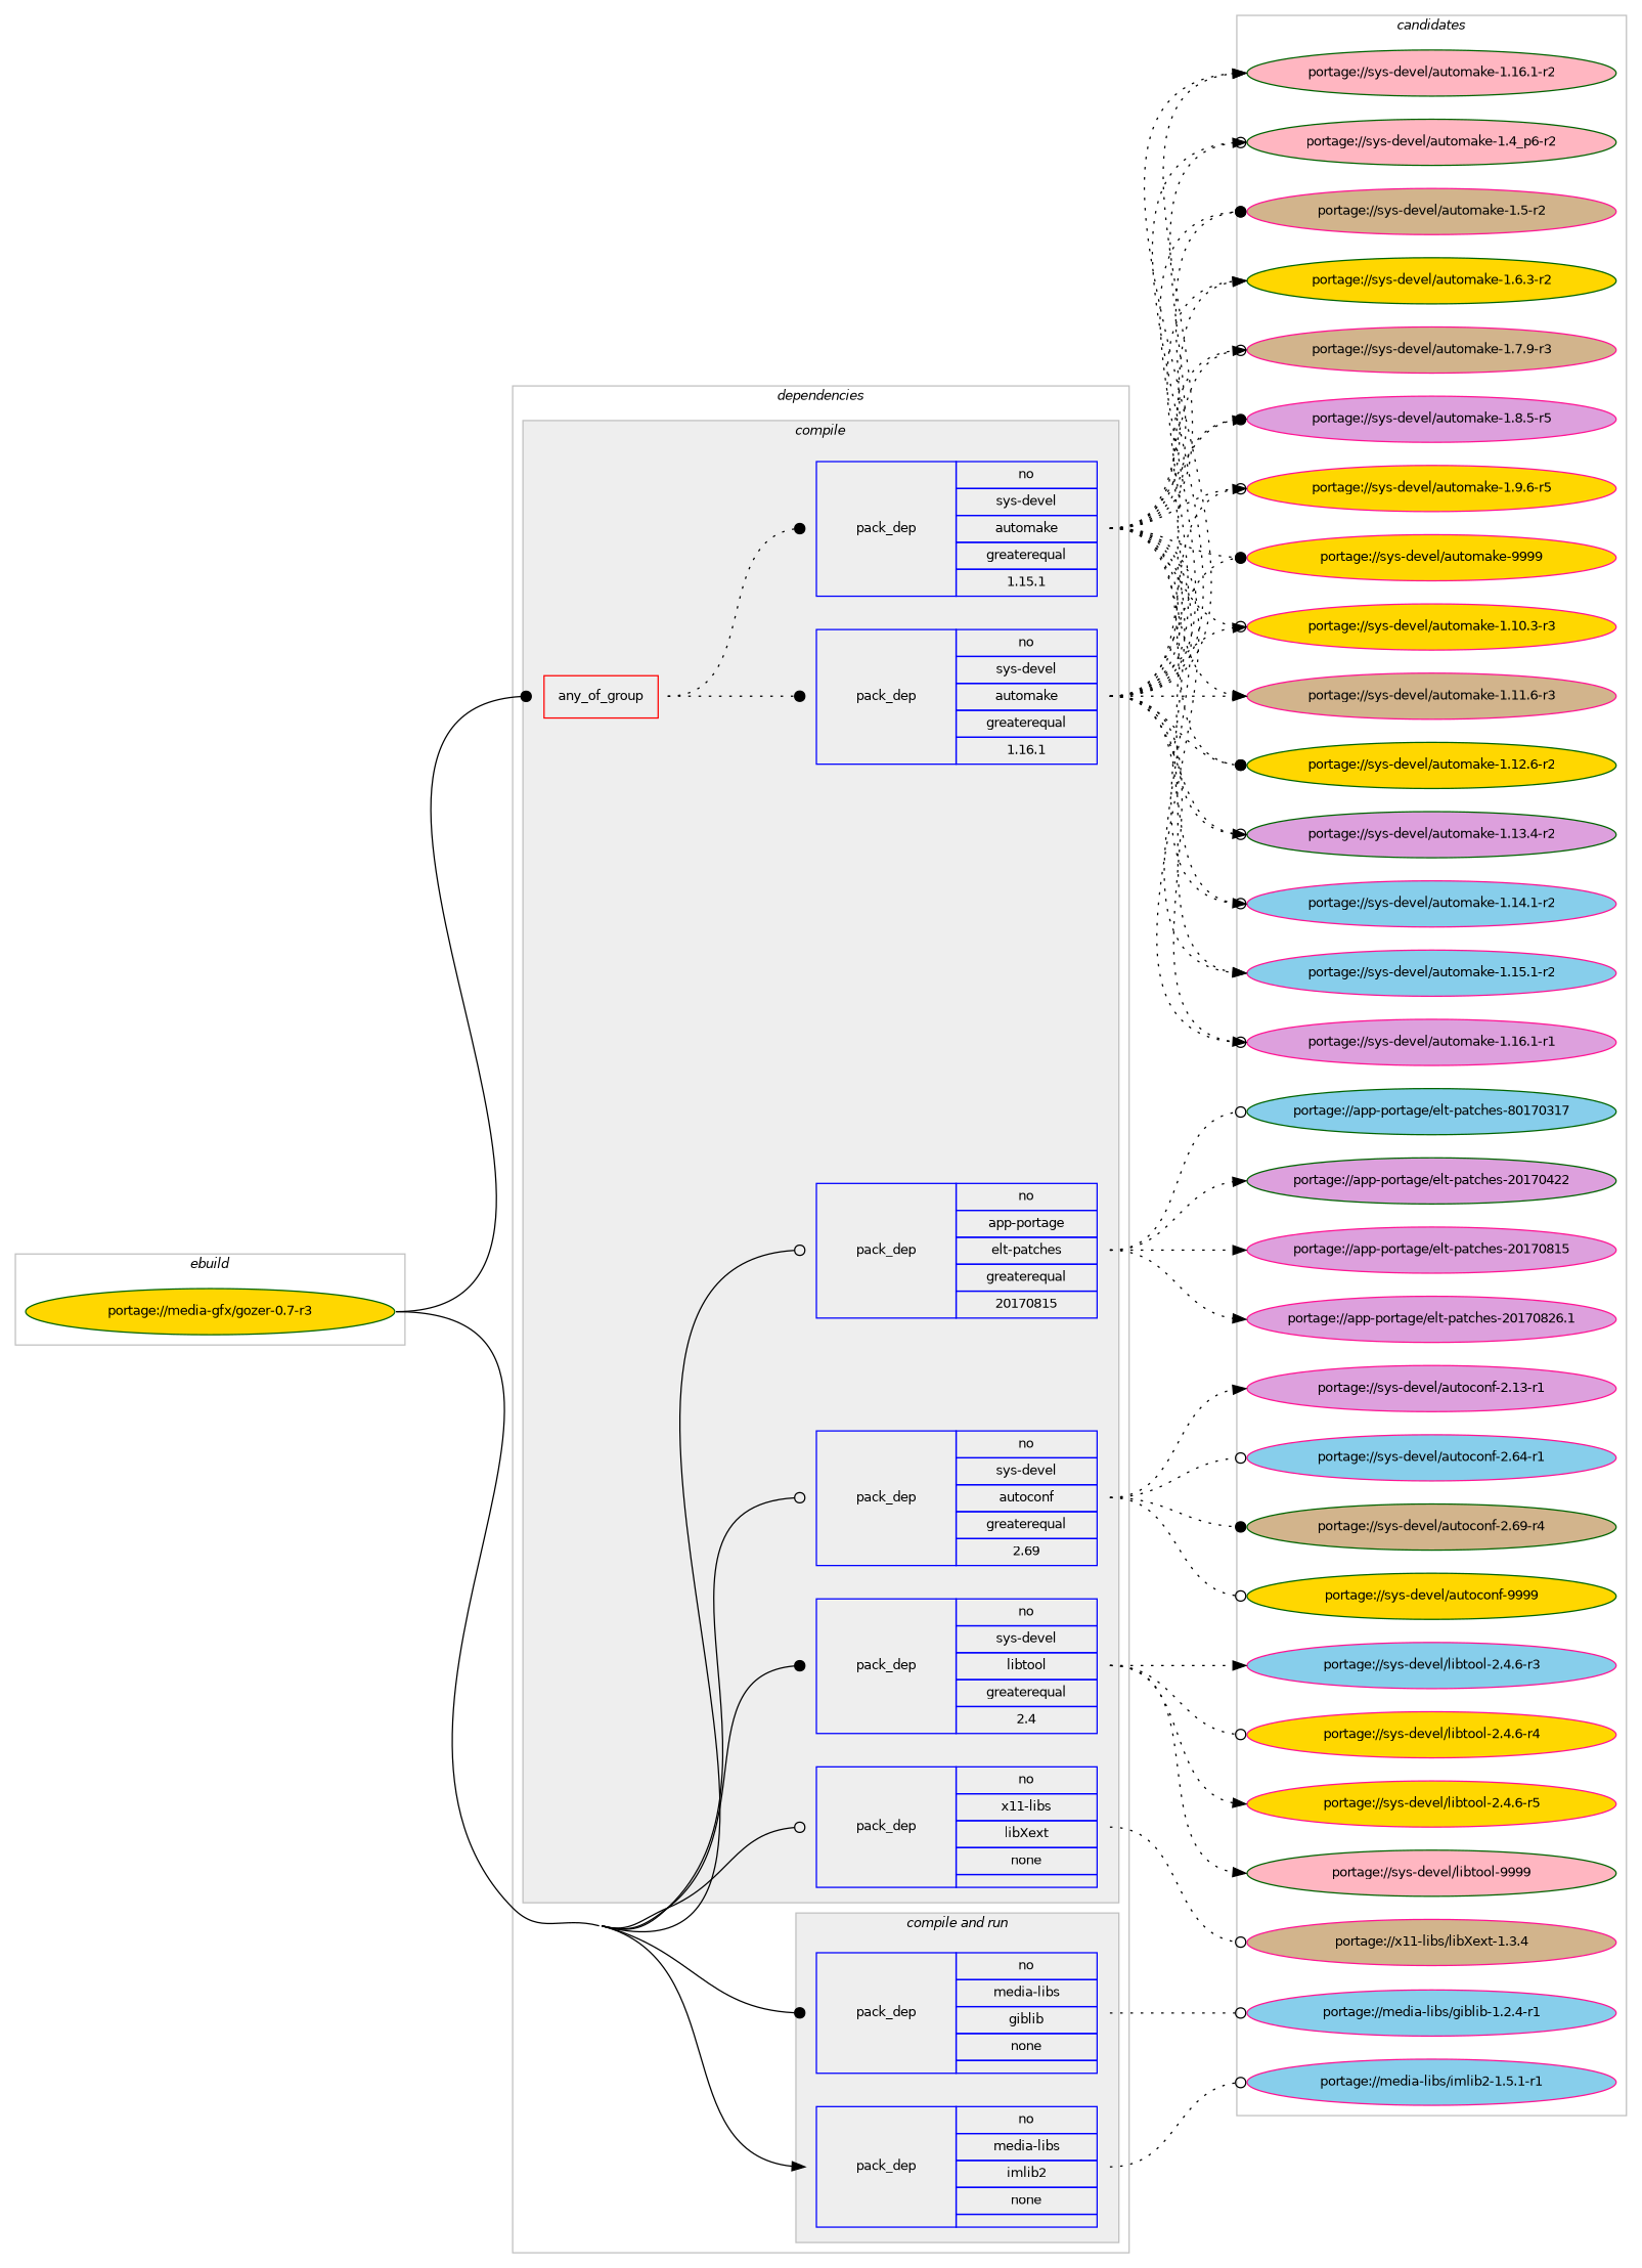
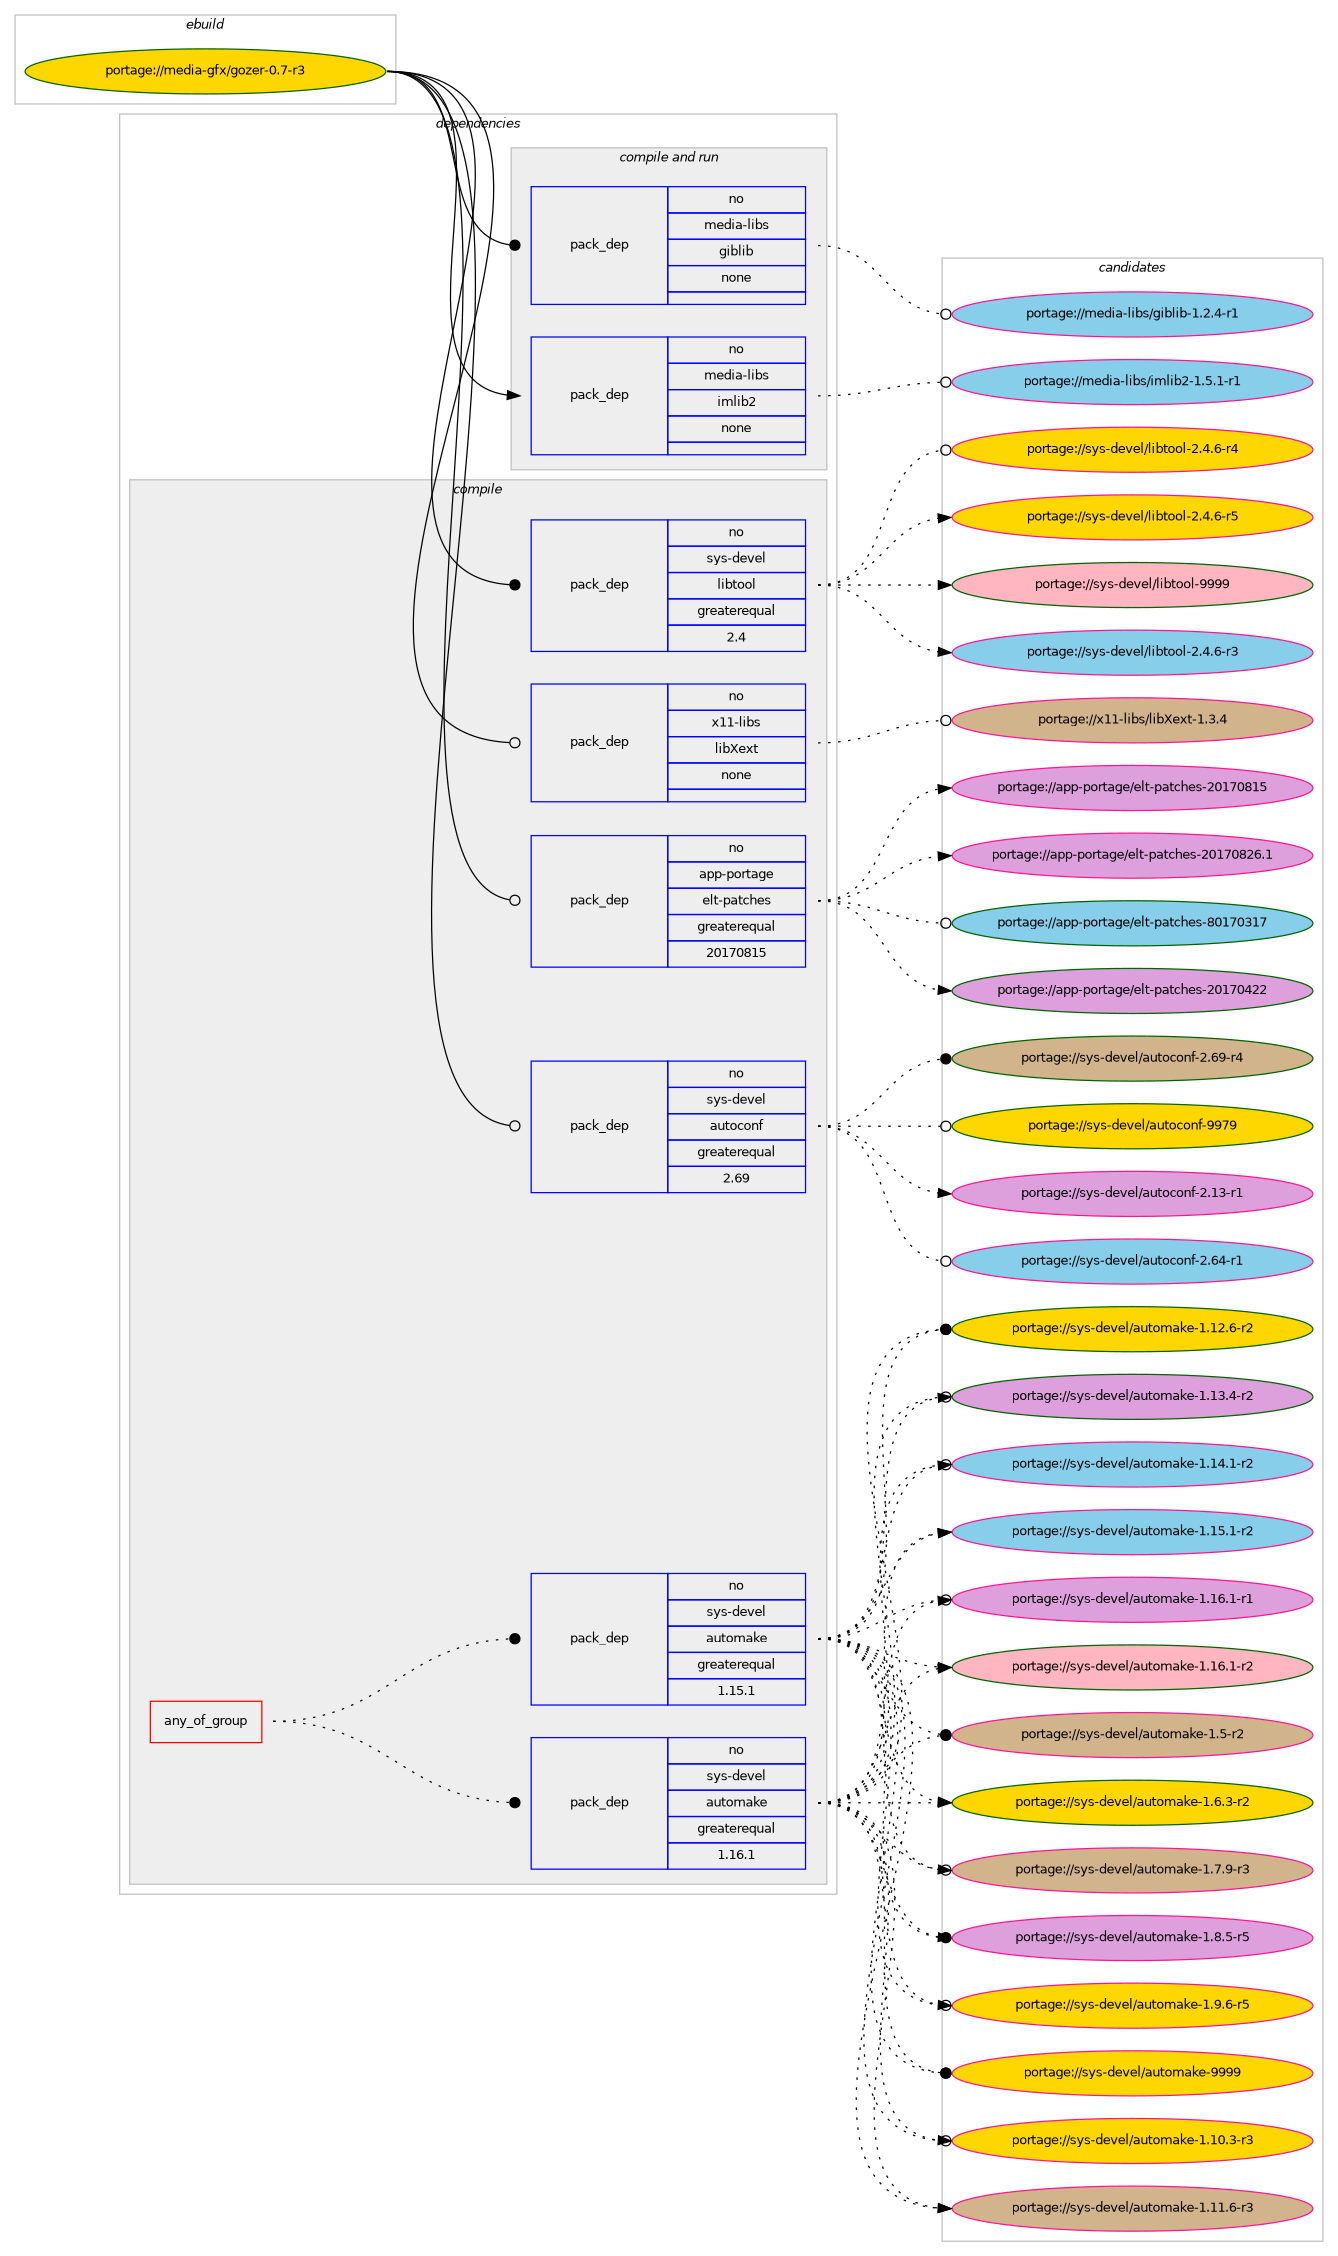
  digraph {
    compound=true
    concentrate=true
    fontname=Helvetica
    fontsize=10
    newrank=true
    rankdir=LR
    ranksep=1.5
    node [color=deeppink fontname=Helvetica fontsize=10 style=filled]
    edge [arrowhead=normal headport=w style=dotted tailport=e weight=100]
    n1 [color=darkgreen fillcolor=gold label="portage://media-gfx/gozer-0.7-r3" width=4]
    n2 [color=blue label=<<TABLE BORDER="0" CELLBORDER="1" CELLSPACING="0" CELLPADDING="4" WIDTH="220"><TR><TD ROWSPAN="6" CELLPADDING="30">pack_dep</TD></TR><TR><TD WIDTH="110">no</TD></TR><TR><TD>sys-devel</TD></TR><TR><TD>automake</TD></TR><TR><TD>greaterequal</TD></TR><TR><TD>1.16.1</TD></TR></TABLE>> shape=none style=""]
    n3 [color=blue label=<<TABLE BORDER="0" CELLBORDER="1" CELLSPACING="0" CELLPADDING="4" WIDTH="220"><TR><TD ROWSPAN="6" CELLPADDING="30">pack_dep</TD></TR><TR><TD WIDTH="110">no</TD></TR><TR><TD>sys-devel</TD></TR><TR><TD>automake</TD></TR><TR><TD>greaterequal</TD></TR><TR><TD>1.15.1</TD></TR></TABLE>> shape=none style=""]
    n4 [color=red label=<<TABLE BORDER="0" CELLBORDER="1" CELLSPACING="0" CELLPADDING="4"><TR><TD CELLPADDING="10">any_of_group</TD></TR></TABLE>> shape=none style=""]
    n5 [color=blue label=<<TABLE BORDER="0" CELLBORDER="1" CELLSPACING="0" CELLPADDING="4" WIDTH="220"><TR><TD ROWSPAN="6" CELLPADDING="30">pack_dep</TD></TR><TR><TD WIDTH="110">no</TD></TR><TR><TD>app-portage</TD></TR><TR><TD>elt-patches</TD></TR><TR><TD>greaterequal</TD></TR><TR><TD>20170815</TD></TR></TABLE>> shape=none style=""]
    n6 [color=blue label=<<TABLE BORDER="0" CELLBORDER="1" CELLSPACING="0" CELLPADDING="4" WIDTH="220"><TR><TD ROWSPAN="6" CELLPADDING="30">pack_dep</TD></TR><TR><TD WIDTH="110">no</TD></TR><TR><TD>sys-devel</TD></TR><TR><TD>autoconf</TD></TR><TR><TD>greaterequal</TD></TR><TR><TD>2.69</TD></TR></TABLE>> shape=none style=""]
    n7 [color=blue label=<<TABLE BORDER="0" CELLBORDER="1" CELLSPACING="0" CELLPADDING="4" WIDTH="220"><TR><TD ROWSPAN="6" CELLPADDING="30">pack_dep</TD></TR><TR><TD WIDTH="110">no</TD></TR><TR><TD>sys-devel</TD></TR><TR><TD>libtool</TD></TR><TR><TD>greaterequal</TD></TR><TR><TD>2.4</TD></TR></TABLE>> shape=none style=""]
    n8 [color=blue label=<<TABLE BORDER="0" CELLBORDER="1" CELLSPACING="0" CELLPADDING="4" WIDTH="220"><TR><TD ROWSPAN="6" CELLPADDING="30">pack_dep</TD></TR><TR><TD WIDTH="110">no</TD></TR><TR><TD>x11-libs</TD></TR><TR><TD>libXext</TD></TR><TR><TD>none</TD></TR><TR><TD></TD></TR></TABLE>> shape=none style=""]
    n9 [color=blue label=<<TABLE BORDER="0" CELLBORDER="1" CELLSPACING="0" CELLPADDING="4" WIDTH="220"><TR><TD ROWSPAN="6" CELLPADDING="30">pack_dep</TD></TR><TR><TD WIDTH="110">no</TD></TR><TR><TD>media-libs</TD></TR><TR><TD>giblib</TD></TR><TR><TD>none</TD></TR><TR><TD></TD></TR></TABLE>> shape=none style=""]
    n10 [color=blue label=<<TABLE BORDER="0" CELLBORDER="1" CELLSPACING="0" CELLPADDING="4" WIDTH="220"><TR><TD ROWSPAN="6" CELLPADDING="30">pack_dep</TD></TR><TR><TD WIDTH="110">no</TD></TR><TR><TD>media-libs</TD></TR><TR><TD>imlib2</TD></TR><TR><TD>none</TD></TR><TR><TD></TD></TR></TABLE>> shape=none style=""]
    n11 [fillcolor=gold label="portage://sys-devel/automake-1.10.3-r3" width=4]
    n12 [fillcolor=tan label="portage://sys-devel/automake-1.11.6-r3" width=4]
    n13 [color=darkgreen fillcolor=gold label="portage://sys-devel/automake-1.12.6-r2" width=4]
    n14 [color=darkgreen fillcolor=plum label="portage://sys-devel/automake-1.13.4-r2" width=4]
    n15 [fillcolor=skyblue label="portage://sys-devel/automake-1.14.1-r2" width=4]
    n16 [fillcolor=skyblue label="portage://sys-devel/automake-1.15.1-r2" width=4]
    n17 [fillcolor=plum label="portage://sys-devel/automake-1.16.1-r1" width=4]
    n18 [color=darkgreen fillcolor=lightpink label="portage://sys-devel/automake-1.16.1-r2" width=4]
-   n19 [color=darkgreen fillcolor=lightpink label="portage://sys-devel/automake-1.4_p6-r2" width=4]
    n20 [fillcolor=tan label="portage://sys-devel/automake-1.5-r2" width=4]
    n21 [color=darkgreen fillcolor=gold label="portage://sys-devel/automake-1.6.3-r2" width=4]
    n22 [fillcolor=tan label="portage://sys-devel/automake-1.7.9-r3" width=4]
    n23 [fillcolor=plum label="portage://sys-devel/automake-1.8.5-r5" width=4]
    n24 [fillcolor=gold label="portage://sys-devel/automake-1.9.6-r5" width=4]
    n25 [fillcolor=gold label="portage://sys-devel/automake-9999" width=4]
    n26 [color=darkgreen fillcolor=skyblue label="portage://app-portage/elt-patches-80170317" width=4]
    n27 [color=darkgreen fillcolor=plum label="portage://app-portage/elt-patches-20170422" width=4]
    n28 [fillcolor=plum label="portage://app-portage/elt-patches-20170815" width=4]
    n29 [fillcolor=plum label="portage://app-portage/elt-patches-20170826.1" width=4]
    n30 [fillcolor=plum label="portage://sys-devel/autoconf-2.13-r1" width=4]
    n31 [fillcolor=skyblue label="portage://sys-devel/autoconf-2.64-r1" width=4]
    n32 [color=darkgreen fillcolor=tan label="portage://sys-devel/autoconf-2.69-r4" width=4]
-   n33 [color=darkgreen fillcolor=gold label="portage://sys-devel/autoconf-9999" width=4]
+   n33 [color=darkgreen fillcolor=gold label="portage://sys-devel/autoconf-9979" width=4]
    n34 [fillcolor=skyblue label="portage://sys-devel/libtool-2.4.6-r3" width=4]
    n35 [fillcolor=gold label="portage://sys-devel/libtool-2.4.6-r4" width=4]
    n36 [fillcolor=gold label="portage://sys-devel/libtool-2.4.6-r5" width=4]
    n37 [color=darkgreen fillcolor=lightpink label="portage://sys-devel/libtool-9999" width=4]
    n38 [fillcolor=tan label="portage://x11-libs/libXext-1.3.4" width=4]
    n39 [fillcolor=skyblue label="portage://media-libs/giblib-1.2.4-r1" width=4]
    n40 [fillcolor=skyblue label="portage://media-libs/imlib2-1.5.1-r1" width=4]
    subgraph cluster_1 {
      color=gray
      label=<<i>ebuild</i>>
      rank=same
      n1
    }
    subgraph cluster_2 {
      color=gray
      label=<<i>dependencies</i>>
      subgraph cluster_3 {
        color=gray
        fillcolor="#eeeeee"
        label=<<i>compile</i>>
        style=filled
        subgraph sub_4 {
          color=gray
          fillcolor="#eeeeee"
          label=<<i>compile</i>>
          style=filled
          n4
          subgraph sub_5 {
            color=gray
            fillcolor="#eeeeee"
            label=<<i>compile</i>>
            style=filled
            n2
          }
          subgraph sub_6 {
            color=gray
            fillcolor="#eeeeee"
            label=<<i>compile</i>>
            style=filled
            n3
          }
        }
        subgraph sub_7 {
          color=gray
          fillcolor="#eeeeee"
          label=<<i>compile</i>>
          style=filled
          n5
        }
        subgraph sub_8 {
          color=gray
          fillcolor="#eeeeee"
          label=<<i>compile</i>>
          style=filled
          n6
        }
        subgraph sub_9 {
          color=gray
          fillcolor="#eeeeee"
          label=<<i>compile</i>>
          style=filled
          n7
        }
        subgraph sub_10 {
          color=gray
          fillcolor="#eeeeee"
          label=<<i>compile</i>>
          style=filled
          n8
        }
      }
      subgraph cluster_11 {
        color=gray
        fillcolor="#eeeeee"
        label=<<i>compile and run</i>>
        style=filled
        subgraph sub_12 {
          color=gray
          fillcolor="#eeeeee"
          label=<<i>compile and run</i>>
          style=filled
          n9
        }
        subgraph sub_13 {
          color=gray
          fillcolor="#eeeeee"
          label=<<i>compile and run</i>>
          style=filled
          n10
        }
      }
      subgraph cluster_14 {
        color=gray
        fillcolor="#eeeeee"
        label=<<i>run</i>>
        style=filled
      }
    }
    subgraph cluster_15 {
      color=gray
      label=<<i>candidates</i>>
      rank=same
      subgraph sub_16 {
        color=black
        label=<<i>candidates</i>>
        nodesep=1
        rank=same
        n11
        n12
        n13
        n14
        n15
        n16
        n17
        n18
-       n19
        n20
        n21
        n22
        n23
        n24
        n25
      }
      subgraph sub_17 {
        color=black
        label=<<i>candidates</i>>
        nodesep=1
        rank=same
        n11
        n12
        n13
        n14
        n15
        n16
        n17
        n18
-       n19
        n20
        n21
        n22
        n23
        n24
        n25
      }
      subgraph sub_18 {
        color=black
        label=<<i>candidates</i>>
        nodesep=1
        rank=same
        n26
        n27
        n28
        n29
      }
      subgraph sub_19 {
        color=black
        label=<<i>candidates</i>>
        nodesep=1
        rank=same
        n30
        n31
        n32
        n33
      }
      subgraph sub_20 {
        color=black
        label=<<i>candidates</i>>
        nodesep=1
        rank=same
        n34
        n35
        n36
        n37
      }
      subgraph sub_21 {
        color=black
        label=<<i>candidates</i>>
        nodesep=1
        rank=same
        n38
      }
      subgraph sub_22 {
        color=black
        label=<<i>candidates</i>>
        nodesep=1
        rank=same
        n39
      }
      subgraph sub_23 {
        color=black
        label=<<i>candidates</i>>
        nodesep=1
        rank=same
        n40
      }
    }
-   n1 -> n4 [arrowhead=dot style=solid weight=20]
    n1 -> n5 [arrowhead=odot style=solid weight=20]
    n1 -> n6 [arrowhead=odot style=solid weight=20]
    n1 -> n7 [arrowhead=dot style=solid weight=20]
    n1 -> n8 [arrowhead=odot style=solid weight=20]
    n1 -> n9 [arrowhead=dot style=solid weight=20]
    n1 -> n10 [style=solid weight=20]
    n2 -> n11
    n2 -> n12
    n2 -> n13 [arrowhead=dot]
    n2 -> n14 [arrowhead=odot]
    n2 -> n15 [arrowhead=odot]
    n2 -> n16
    n2 -> n17
    n2 -> n18
-   n2 -> n19
    n2 -> n20 [arrowhead=dot]
    n2 -> n21
    n2 -> n22
    n2 -> n23 [arrowhead=dot]
    n2 -> n24 [arrowhead=odot]
    n2 -> n25 [arrowhead=dot]
    n3 -> n11 [arrowhead=odot]
    n3 -> n12
    n3 -> n13 [arrowhead=dot]
    n3 -> n14
    n3 -> n15
    n3 -> n16
    n3 -> n17 [arrowhead=odot]
    n3 -> n18
-   n3 -> n19 [arrowhead=odot]
    n3 -> n20 [arrowhead=odot]
    n3 -> n21
    n3 -> n22 [arrowhead=odot]
    n3 -> n23
    n3 -> n24
    n3 -> n25 [arrowhead=odot]
    n4 -> n2 [arrowhead=dot weight=20]
    n4 -> n3 [arrowhead=dot weight=20]
    n5 -> n26 [arrowhead=odot]
    n5 -> n27
    n5 -> n28
    n5 -> n29
    n6 -> n30
    n6 -> n31 [arrowhead=odot]
    n6 -> n32 [arrowhead=dot]
    n6 -> n33 [arrowhead=odot]
    n7 -> n34
    n7 -> n35 [arrowhead=odot]
    n7 -> n36
    n7 -> n37
    n8 -> n38 [arrowhead=odot]
    n9 -> n39 [arrowhead=odot]
    n10 -> n40 [arrowhead=odot]
  }
